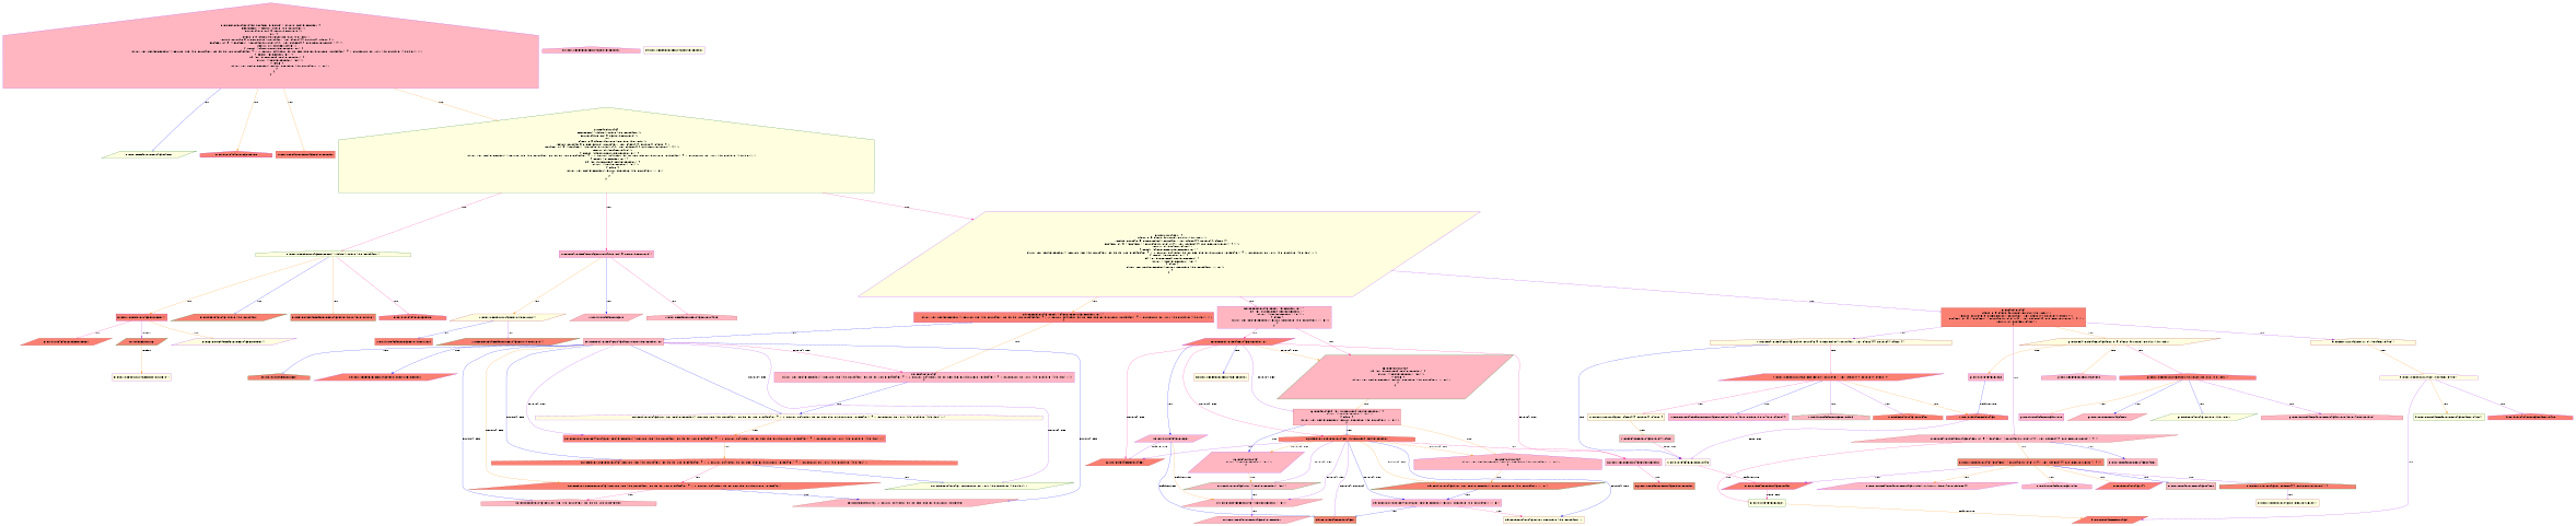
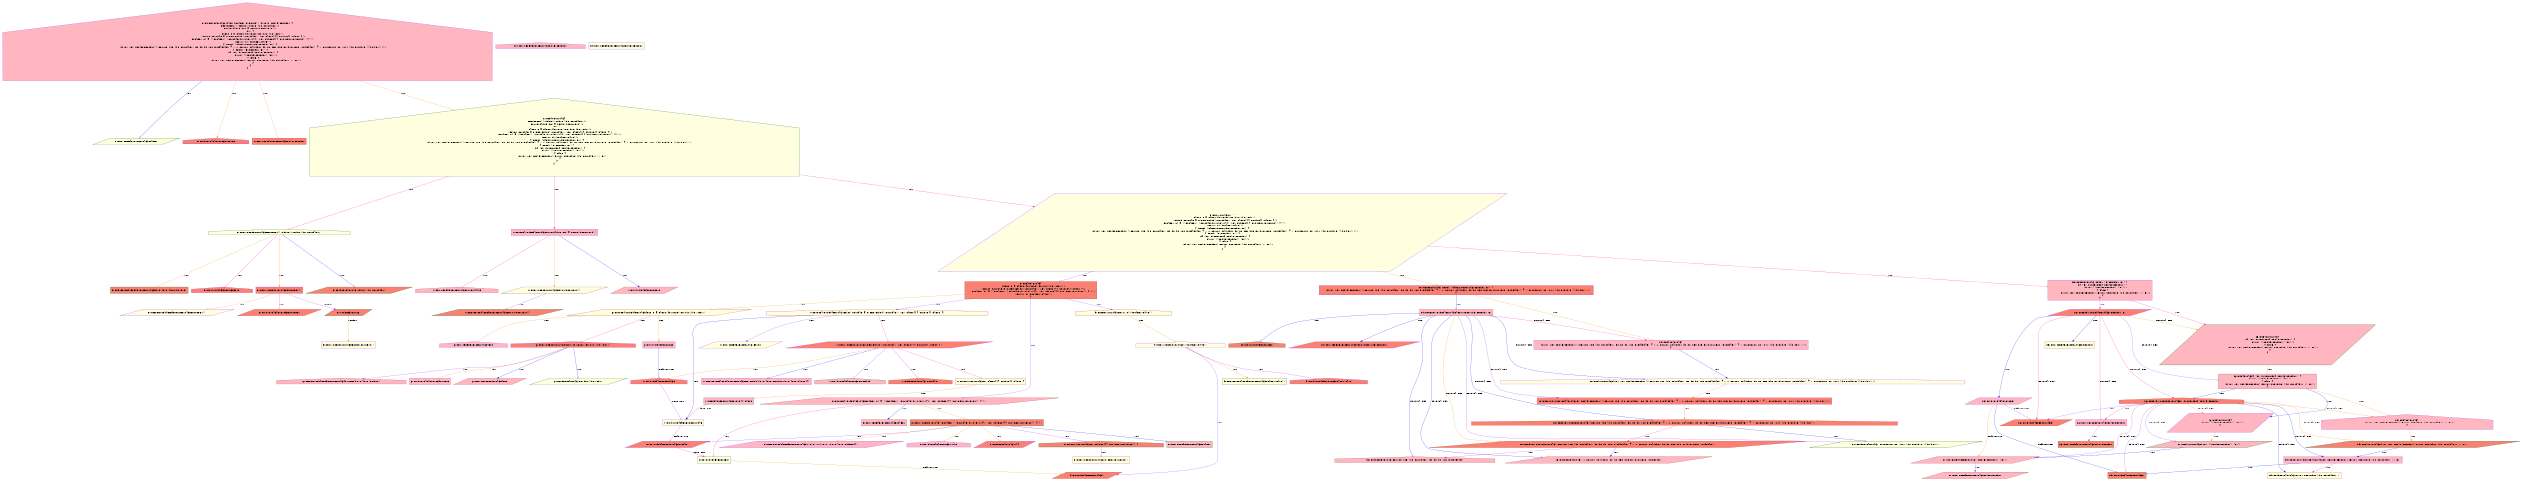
  digraph {
    fontname="DejaVu Sans Mono"
    node [color=purple fillcolor=salmon fontname="DejaVu Sans Mono" shape=parallelogram style=filled]
    edge [arrowhead=odot color=darkorange fontname="DejaVu Sans Mono"]
    n1 [color=darkgreen fillcolor=lightyellow label="2:CtTypeReferenceImpl@boolean"]
    n2 [label="2:CtVirtualElement@execute" shape=house]
    n3 [color=brown label="2:CtTypeReferenceImpl@TaskException" shape=box]
    n4 [color=darkgreen label="3:CtExecutableReferenceImpl@debug(java.lang.String)" shape=box]
    n5 [label="3:CtVirtualElement@debug" shape=house]
    n6 [fillcolor=lightyellow label="3:CtExecutableReferenceImpl@getLogger()"]
    n7 [color=brown label="3:CtVirtualElement@getLogger"]
    n8 [label="3:CtInvocationImpl@getLogger()" shape=box]
    n9 [color=darkgreen label="3:Update@UPDATE"]
    n10 [fillcolor=lightyellow label="3:CtInvocationImpl@getTaskContext()" shape=box]
    n11 [color=darkgreen label="3:CtLiteralImpl@\"Using kjc compiler\""]
    n12 [color=darkgreen fillcolor=lightyellow label="3:CtInvocationImpl@getLogger().debug(\"Using kjc compiler\")" shape=house]
    n13 [color=brown fillcolor=lightpink label="4:CtTypeReferenceImpl@Commandline" shape=house]
    n14 [color=darkgreen label="4:CtExecutableReferenceImpl@setupKjcCommand()"]
-   n15 [color=brown label="4:CtVirtualElement@setupKjcCommand" shape=box]
    n16 [color=brown fillcolor=lightyellow label="4:CtInvocationImpl@setupKjcCommand()"]
    n17 [color=brown fillcolor=lightpink label="4:CtVirtualElement@cmd"]
    n18 [fillcolor=lightpink label="4:CtLocalVariableImpl@Commandline cmd = setupKjcCommand()" shape=box]
    n19 [fillcolor=lightpink label="6:CtTypeReferenceImpl@Class" shape=house]
    n20 [color=brown fillcolor=lightpink label="6:CtExecutableReferenceImpl@forName(java.lang.String)" shape=house]
    n21 [fillcolor=lightpink label="6:CtVirtualElement@forName" shape=box]
    n22 [color=brown fillcolor=lightpink label="6:CtTypeAccessImpl@Class"]
    n23 [color=darkgreen fillcolor=lightyellow label="6:CtLiteralImpl@\"at.dms.kjc.Main\""]
    n24 [label="6:CtInvocationImpl@Class.forName(\"at.dms.kjc.Main\")" shape=house]
    n25 [fillcolor=lightpink label="6:CtVirtualElement@c" shape=box]
    n26 [label="7:CtVariableReadImpl@c" shape=house]
    n27 [fillcolor=lightyellow label="7:CtVirtualElement@compile" shape=box]
    n28 [color=brown fillcolor=lightyellow label="6:CtLocalVariableImpl@Class c = Class.forName(\"at.dms.kjc.Main\")"]
+   n29 [fillcolor=lightyellow label="7:CtTypeReferenceImpl@Method"]
    n30 [fillcolor=lightpink label="7:CtExecutableReferenceImpl@getMethod(java.lang.String,java.lang.Class[])" shape=box]
    n31 [color=darkgreen fillcolor=lightpink label="7:CtVirtualElement@getMethod" shape=house]
    n32 [label="8:CtVariableReadImpl@compile"]
    n33 [color=brown label="7:CtLiteralImpl@\"compile\"" shape=house]
    n34 [color=brown fillcolor=lightyellow label="7:CtNewArrayImpl@new Class[]\{ String[].class \}" shape=box]
    n35 [color=darkgreen fillcolor=lightpink label="7:CtFieldReadImpl@String[].class" shape=box]
    n36 [label="7:CtInvocationImpl@c.getMethod(\"compile\", new Class[]\{ String[].class \})"]
    n37 [color=darkgreen fillcolor=lightyellow label="8:CtVirtualElement@ok" shape=box]
    n38 [color=brown fillcolor=lightyellow label="7:CtLocalVariableImpl@Method compile = c.getMethod(\"compile\", new Class[]\{ String[].class \})" shape=house]
    n39 [color=brown fillcolor=lightpink label="8:CtTypeReferenceImpl@Boolean" shape=box]
    n40 [fillcolor=lightpink label="8:CtExecutableReferenceImpl@invoke(<unknown>,java.lang.Object[])"]
    n41 [fillcolor=lightpink label="8:CtVirtualElement@invoke" shape=house]
    n42 [color=brown label="9:CtVariableReadImpl@ok"]
    n43 [label="8:CtLiteralImpl@null"]
    n44 [color=darkgreen label="8:CtNewArrayImpl@new Object[]\{ cmd.getArguments() \}" shape=house]
    n45 [color=brown fillcolor=lightyellow label="8:CtInvocationImpl@cmd.getArguments()" shape=box]
    n46 [color=darkgreen label="8:CtInvocationImpl@((Boolean) (compile.invoke(null, new Object[]\{ cmd.getArguments() \})))" shape=box]
    n47 [color=darkgreen fillcolor=lightpink label="8:CtTypeReferenceImpl@Boolean" shape=box]
    n48 [color=brown fillcolor=lightpink label="8:CtLocalVariableImpl@Boolean ok = ((Boolean) (compile.invoke(null, new Object[]\{ cmd.getArguments() \})))"]
    n49 [color=darkgreen fillcolor=lightyellow label="9:CtExecutableReferenceImpl@booleanValue()" shape=box]
    n50 [label="9:CtVirtualElement@booleanValue" shape=house]
    n51 [fillcolor=lightyellow label="9:CtInvocationImpl@ok.booleanValue()" shape=house]
    n52 [color=brown fillcolor=lightyellow label="9:CtReturnImpl@return ok.booleanValue()" shape=house]
    n53 [color=brown label="5:CtBlockImpl@\{\n    Class c = Class.forName(\"at.dms.kjc.Main\");\n    Method compile = c.getMethod(\"compile\", new Class[]\{ String[].class \});\n    Boolean ok = ((Boolean) (compile.invoke(null, new Object[]\{ cmd.getArguments() \})));\n    return ok.booleanValue();\n\}" shape=box]
    n54 [color=darkgreen label="10:CtVirtualElement@ex" shape=house]
    n55 [label="10:CtTypeReferenceImpl@ClassNotFoundException"]
    n56 [color=brown fillcolor=lightpink label="10:CtCatchVariableImpl@ClassNotFoundException ex" shape=box]
    n57 [color=brown fillcolor=lightpink label="12:CtLiteralImpl@\"Cannot use kjc compiler, as it is not available\"" shape=house]
    n58 [color=brown fillcolor=lightpink label="13:CtLiteralImpl@\" A common solution is to set the environment variable\""]
    n59 [color=brown label="12:CtBinaryOperatorImpl@(\"Cannot use kjc compiler, as it is not available\" + \" A common solution is to set the environment variable\")"]
    n60 [color=darkgreen fillcolor=lightyellow label="14:CtLiteralImpl@\" CLASSPATH to your kjc archive (kjc.jar).\""]
    n61 [color=brown label="12:CtBinaryOperatorImpl@(\"Cannot use kjc compiler, as it is not available\" + \" A common solution is to set the environment variable\") + \" CLASSPATH to your kjc archive (kjc.jar).\"" shape=house]
    n62 [label="11:CtConstructorCallImpl@new TaskException((\"Cannot use kjc compiler, as it is not available\" + \" A common solution is to set the environment variable\") + \" CLASSPATH to your kjc archive (kjc.jar).\")" shape=box]
    n63 [fillcolor=lightyellow label="11:CtThrowImpl@throw new TaskException((\"Cannot use kjc compiler, as it is not available\" + \" A common solution is to set the environment variable\") + \" CLASSPATH to your kjc archive (kjc.jar).\")" shape=house]
    n64 [fillcolor=lightpink label="10:CtBlockImpl@\{\n    throw new TaskException((\"Cannot use kjc compiler, as it is not available\" + \" A common solution is to set the environment variable\") + \" CLASSPATH to your kjc archive (kjc.jar).\");\n\}" shape=box]
    n65 [fillcolor=lightpink label="11:CtTypeReferenceImpl@TaskException" shape=house]
    n66 [label="10:CtCatchImpl@ catch (ClassNotFoundException ex) \{\n    throw new TaskException((\"Cannot use kjc compiler, as it is not available\" + \" A common solution is to set the environment variable\") + \" CLASSPATH to your kjc archive (kjc.jar).\");\n\}" shape=box]
    n67 [fillcolor=lightpink label="15:CtVirtualElement@ex"]
    n68 [color=brown label="16:CtVariableReadImpl@ex"]
    n69 [color=brown fillcolor=lightpink label="17:CtVariableReadImpl@((TaskException) (ex))"]
    n70 [color=darkgreen label="19:CtVariableReadImpl@ex" shape=box]
    n71 [color=brown fillcolor=lightpink label="17:CtTypeReferenceImpl@TaskException"]
    n72 [color=brown fillcolor=lightyellow label="15:CtTypeReferenceImpl@Exception" shape=box]
    n73 [label="15:CtCatchVariableImpl@Exception ex"]
    n74 [fillcolor=lightpink label="16:CtTypeAccessImpl@TaskException" shape=box]
    n75 [color=brown label="16:CtBinaryOperatorImpl@ex instanceof TaskException" shape=house]
    n76 [color=brown fillcolor=lightpink label="16:CtIfImpl@if (ex instanceof TaskException) \{\n    throw ((TaskException) (ex));\n\} else \{\n    throw new TaskException(\"Error starting kjc compiler: \", ex);\n\}" shape=box]
    n77 [color=darkgreen fillcolor=lightpink label="15:CtBlockImpl@\{\n    if (ex instanceof TaskException) \{\n        throw ((TaskException) (ex));\n    \} else \{\n        throw new TaskException(\"Error starting kjc compiler: \", ex);\n    \}\n\}"]
    n78 [color=darkgreen label="16:CtTypeReferenceImpl@TaskException" shape=box]
    n79 [color=darkgreen fillcolor=lightpink label="17:CtThrowImpl@throw ((TaskException) (ex))"]
    n80 [fillcolor=lightpink label="16:CtBlockImpl@\{\n    throw ((TaskException) (ex));\n\}"]
    n81 [color=brown fillcolor=lightyellow label="19:CtLiteralImpl@\"Error starting kjc compiler: \"" shape=box]
    n82 [fillcolor=lightpink label="19:CtConstructorCallImpl@new TaskException(\"Error starting kjc compiler: \", ex)" shape=box]
    n83 [color=darkgreen label="19:CtThrowImpl@throw new TaskException(\"Error starting kjc compiler: \", ex)"]
    n84 [fillcolor=lightpink label="18:CtBlockImpl@\{\n    throw new TaskException(\"Error starting kjc compiler: \", ex);\n\}" shape=house]
    n85 [fillcolor=lightyellow label="19:CtTypeReferenceImpl@TaskException" shape=box]
    n86 [fillcolor=lightpink label="15:CtCatchImpl@ catch (Exception ex) \{\n    if (ex instanceof TaskException) \{\n        throw ((TaskException) (ex));\n    \} else \{\n        throw new TaskException(\"Error starting kjc compiler: \", ex);\n    \}\n\}" shape=box]
    n87 [fillcolor=lightyellow label="5:CtTryImpl@try \{\n    Class c = Class.forName(\"at.dms.kjc.Main\");\n    Method compile = c.getMethod(\"compile\", new Class[]\{ String[].class \});\n    Boolean ok = ((Boolean) (compile.invoke(null, new Object[]\{ cmd.getArguments() \})));\n    return ok.booleanValue();\n\} catch (ClassNotFoundException ex) \{\n    throw new TaskException((\"Cannot use kjc compiler, as it is not available\" + \" A common solution is to set the environment variable\") + \" CLASSPATH to your kjc archive (kjc.jar).\");\n\} catch (Exception ex) \{\n    if (ex instanceof TaskException) \{\n        throw ((TaskException) (ex));\n    \} else \{\n        throw new TaskException(\"Error starting kjc compiler: \", ex);\n    \}\n\}"]
    n88 [color=darkgreen fillcolor=lightyellow label="2:CtBlockImpl@\{\n    getLogger().debug(\"Using kjc compiler\");\n    Commandline cmd = setupKjcCommand();\n    try \{\n        Class c = Class.forName(\"at.dms.kjc.Main\");\n        Method compile = c.getMethod(\"compile\", new Class[]\{ String[].class \});\n        Boolean ok = ((Boolean) (compile.invoke(null, new Object[]\{ cmd.getArguments() \})));\n        return ok.booleanValue();\n    \} catch (ClassNotFoundException ex) \{\n        throw new TaskException((\"Cannot use kjc compiler, as it is not available\" + \" A common solution is to set the environment variable\") + \" CLASSPATH to your kjc archive (kjc.jar).\");\n    \} catch (Exception ex) \{\n        if (ex instanceof TaskException) \{\n            throw ((TaskException) (ex));\n        \} else \{\n            throw new TaskException(\"Error starting kjc compiler: \", ex);\n        \}\n    \}\n\}" shape=house]
    n89 [fillcolor=lightpink label="2:CtMethodImpl@public boolean execute() throws TaskException \{\n    getLogger().debug(\"Using kjc compiler\");\n    Commandline cmd = setupKjcCommand();\n    try \{\n        Class c = Class.forName(\"at.dms.kjc.Main\");\n        Method compile = c.getMethod(\"compile\", new Class[]\{ String[].class \});\n        Boolean ok = ((Boolean) (compile.invoke(null, new Object[]\{ cmd.getArguments() \})));\n        return ok.booleanValue();\n    \} catch (ClassNotFoundException ex) \{\n        throw new TaskException((\"Cannot use kjc compiler, as it is not available\" + \" A common solution is to set the environment variable\") + \" CLASSPATH to your kjc archive (kjc.jar).\");\n    \} catch (Exception ex) \{\n        if (ex instanceof TaskException) \{\n            throw ((TaskException) (ex));\n        \} else \{\n            throw new TaskException(\"Error starting kjc compiler: \", ex);\n        \}\n    \}\n\}" shape=house]
    n8 -> n6 [label=AST]
    n8 -> n7 [color=deeppink label=AST]
    n8 -> n9 [arrowhead=normal color=purple label=Action]
    n9 -> n10 [arrowhead=normal label=Action]
    n12 -> n4 [label=AST]
    n12 -> n5 [color=deeppink label=AST]
    n12 -> n8 [arrowhead=normal label=AST]
    n12 -> n11 [color=blue label=AST]
    n16 -> n14 [color=purple label=AST]
-   n16 -> n15 [color=blue label=AST]
    n18 -> n13 [color=deeppink label=AST]
    n18 -> n16 [arrowhead=normal label=AST]
    n18 -> n17 [arrowhead=normal color=blue label=AST]
    n24 -> n20 [arrowhead=normal color=purple label=AST]
    n24 -> n21 [label=AST]
    n24 -> n22 [arrowhead=normal color=blue label=AST]
    n24 -> n23 [color=blue label=AST]
    n25 -> n26 [color=blue label="Define-Use"]
    n26 -> n27 [color=purple label="Data Dep"]
    n27 -> n32 [color=deeppink label="Define-Use"]
    n28 -> n19 [label=AST]
    n28 -> n24 [color=deeppink label=AST]
    n28 -> n25 [arrowhead=normal label=AST]
    n32 -> n37 [arrowhead=normal color=deeppink label="Data Dep"]
    n34 -> n35 [label=AST]
    n35 -> n27 [arrowhead=normal color=deeppink label="Data Dep"]
    n36 -> n26 [arrowhead=normal label=AST]
    n36 -> n30 [color=blue label=AST]
    n36 -> n31 [color=purple label=AST]
    n36 -> n33 [color=purple label=AST]
    n36 -> n34 [color=deeppink label=AST]
    n37 -> n42 [arrowhead=normal label="Define-Use"]
    n38 -> n27 [arrowhead=normal color=blue label=AST]
+   n38 -> n29 [arrowhead=normal color=purple label=AST]
    n38 -> n36 [color=deeppink label=AST]
    n44 -> n45 [color=purple label=AST]
    n46 -> n32 [arrowhead=normal color=purple label=AST]
    n46 -> n40 [arrowhead=normal label=AST]
    n46 -> n41 [label=AST]
    n46 -> n43 [label=AST]
    n46 -> n44 [color=purple label=AST]
    n46 -> n47 [color=blue label=AST]
    n48 -> n37 [color=deeppink label=AST]
    n48 -> n39 [arrowhead=normal color=blue label=AST]
    n48 -> n46 [label=AST]
    n51 -> n42 [arrowhead=normal color=purple label=AST]
    n51 -> n49 [arrowhead=normal label=AST]
    n51 -> n50 [color=purple label=AST]
    n52 -> n51 [label=AST]
    n53 -> n28 [label=AST]
    n53 -> n38 [arrowhead=normal color=purple label=AST]
    n53 -> n48 [color=purple label=AST]
    n53 -> n52 [arrowhead=normal color=purple label=AST]
    n56 -> n54 [color=blue label=AST]
    n56 -> n55 [arrowhead=normal color=blue label=AST]
    n56 -> n57 [color=blue label="Control Dep"]
    n56 -> n58 [color=blue label="Control Dep"]
    n56 -> n59 [arrowhead=normal label="Control Dep"]
    n56 -> n60 [color=purple label="Control Dep"]
    n56 -> n61 [color=blue label="Control Dep"]
    n56 -> n62 [arrowhead=normal color=purple label="Control Dep"]
    n56 -> n63 [color=blue label="Control Dep"]
    n56 -> n64 [arrowhead=normal color=deeppink label="Control Dep"]
    n59 -> n57 [arrowhead=normal color=deeppink label=AST]
    n59 -> n58 [arrowhead=normal color=blue label=AST]
    n61 -> n59 [arrowhead=normal color=deeppink label=AST]
    n61 -> n60 [color=blue label=AST]
    n62 -> n61 [arrowhead=normal label=AST]
    n63 -> n62 [arrowhead=normal label=AST]
    n64 -> n63 [arrowhead=normal color=blue label=AST]
    n66 -> n56 [color=blue label=AST]
    n66 -> n64 [label=AST]
    n67 -> n68 [color=purple label="Define-Use"]
    n67 -> n69 [arrowhead=normal label="Define-Use"]
    n67 -> n70 [color=blue label="Define-Use"]
    n69 -> n71 [arrowhead=normal color=purple label=AST]
    n73 -> n67 [arrowhead=normal color=blue label=AST]
    n73 -> n68 [arrowhead=normal color=deeppink label="Control Dep"]
    n73 -> n72 [arrowhead=normal color=blue label=AST]
    n73 -> n74 [color=deeppink label="Control Dep"]
    n73 -> n75 [arrowhead=normal color=deeppink label="Control Dep"]
    n73 -> n76 [color=purple label="Control Dep"]
    n73 -> n77 [arrowhead=normal label="Control Dep"]
    n74 -> n78 [arrowhead=normal color=deeppink label=AST]
    n75 -> n68 [arrowhead=normal color=purple label=AST]
    n75 -> n69 [arrowhead=normal color=purple label="Control Dep"]
-   n75 -> n70 [color=purple label="Control Control"]
+   n75 -> n70 [color=purple label="Control Dep"]
    n75 -> n74 [arrowhead=normal color=deeppink label=AST]
    n75 -> n79 [color=purple label="Control Dep"]
    n75 -> n80 [arrowhead=normal label="Control Dep"]
    n75 -> n81 [arrowhead=normal color=blue label="Control Dep"]
    n75 -> n82 [arrowhead=normal color=blue label="Control Dep"]
    n75 -> n83 [arrowhead=normal label="Control Dep"]
    n75 -> n84 [arrowhead=normal label="Control Dep"]
    n76 -> n75 [color=blue label=AST]
    n76 -> n80 [arrowhead=normal color=blue label=AST]
    n76 -> n84 [label=AST]
    n77 -> n76 [label=AST]
    n79 -> n69 [color=blue label=AST]
    n80 -> n79 [arrowhead=normal label=AST]
    n82 -> n70 [color=blue label=AST]
    n82 -> n81 [arrowhead=normal color=deeppink label=AST]
    n83 -> n82 [arrowhead=normal color=blue label=AST]
    n84 -> n83 [arrowhead=normal label=AST]
    n86 -> n73 [arrowhead=normal color=deeppink label=AST]
    n86 -> n77 [arrowhead=normal color=deeppink label=AST]
    n87 -> n53 [color=purple label=AST]
    n87 -> n66 [arrowhead=normal label=AST]
    n87 -> n86 [color=deeppink label=AST]
    n88 -> n12 [color=deeppink label=AST]
    n88 -> n18 [arrowhead=normal color=deeppink label=AST]
    n88 -> n87 [arrowhead=normal color=deeppink label=AST]
    n89 -> n1 [color=blue label=AST]
    n89 -> n2 [arrowhead=normal label=AST]
    n89 -> n3 [label=AST]
    n89 -> n88 [label=AST]
  }
